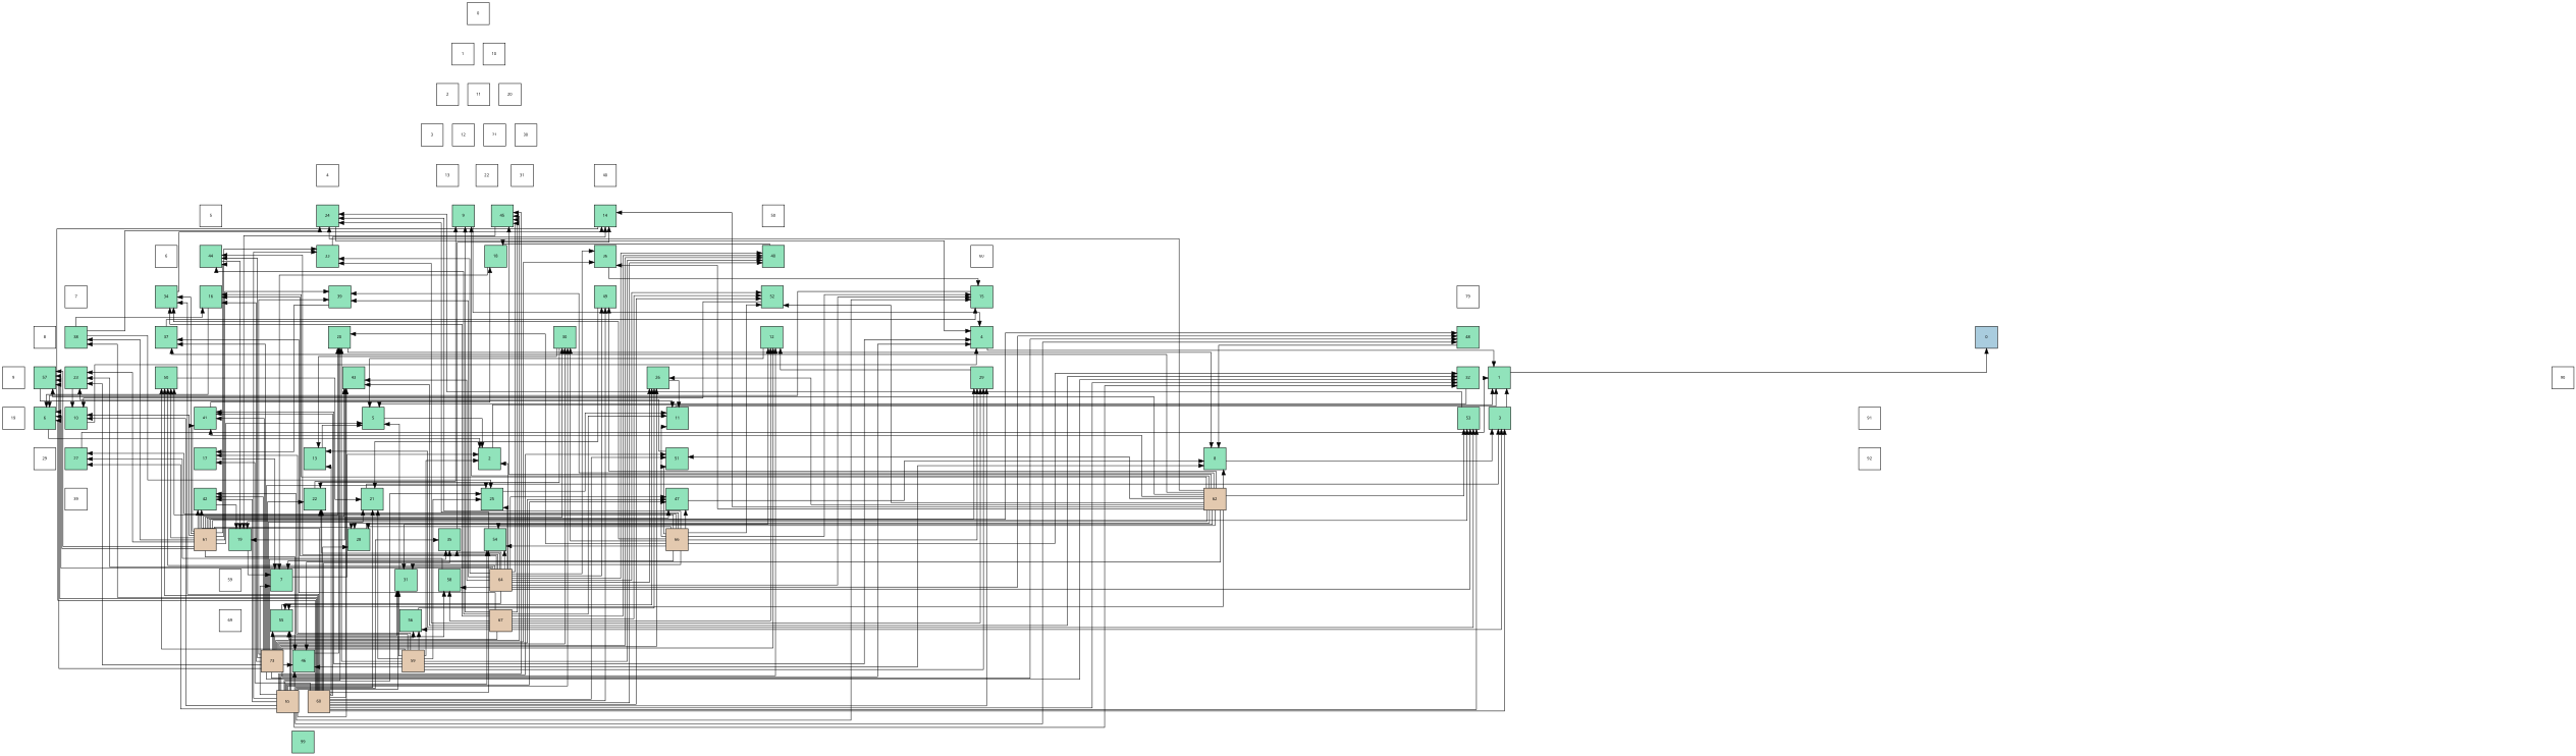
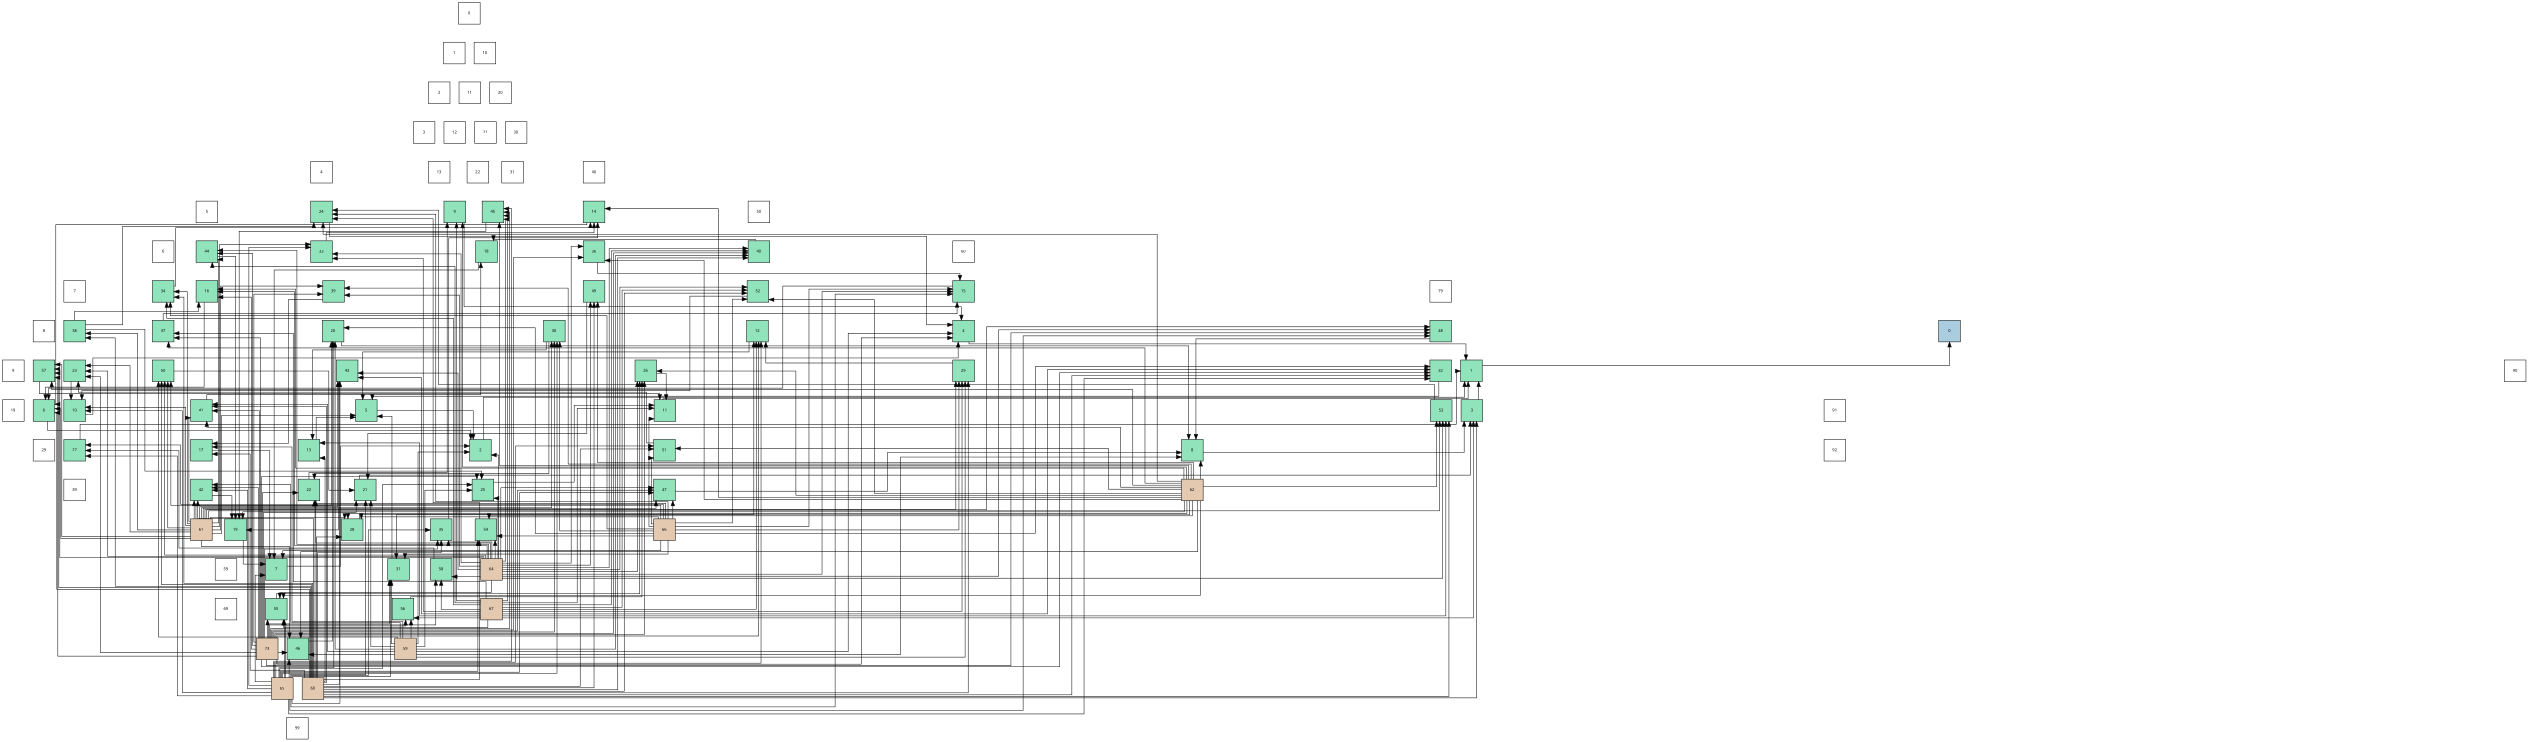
  digraph {
    fontname="Noto Sans"
    rank=same
    rankdir=TB
    splines=ortho
    node [fillcolor="#91e3bb" fixedsize=true fontname="Noto Sans" fontsize=8 shape=square style=filled]
    edge [constraint=false fontname="Noto Sans" style=vis]
    n1 [fillcolor="#ffffff" label=0 width=0.6]
    n2 [fillcolor="#ffffff" label=1 width=0.6]
    n3 [fillcolor="#ffffff" label=10 width=0.6]
    n4 [fillcolor="#ffffff" label=2 width=0.6]
    n5 [fillcolor="#ffffff" label=11 width=0.6]
    n6 [fillcolor="#ffffff" label=20 width=0.6]
    n7 [fillcolor="#ffffff" label=3 width=0.6]
    n8 [fillcolor="#ffffff" label=12 width=0.6]
    n9 [fillcolor="#ffffff" label=21 width=0.6]
    n10 [fillcolor="#ffffff" label=4 width=0.6]
    n11 [fillcolor="#ffffff" label=13 width=0.6]
    n12 [fillcolor="#ffffff" label=22 width=0.6]
    n13 [fillcolor="#ffffff" label=5 width=0.6]
    n14 [label=24 width=0.6]
    n15 [label=9 width=0.6]
    n16 [fillcolor="#ffffff" label=6 width=0.6]
    n17 [label=44 width=0.6]
    n18 [label=33 width=0.6]
    n19 [label=4 width=0.6]
    n20 [fillcolor="#ffffff" label=7 width=0.6]
    n21 [label=34 width=0.6]
    n22 [label=16 width=0.6]
    n23 [label=19 width=0.6]
    n24 [fillcolor="#ffffff" label=8 width=0.6]
    n25 [label=38 width=0.6]
    n26 [label=37 width=0.6]
    n27 [label=14 width=0.6]
    n28 [fillcolor="#ffffff" label=9 width=0.6]
    n29 [label=57 width=0.6]
    n30 [label=23 width=0.6]
    n31 [label=25 width=0.6]
    n32 [fillcolor="#ffffff" label=19 width=0.6]
    n33 [label=6 width=0.6]
    n34 [label=11 width=0.6]
    n35 [fillcolor="#ffffff" label=29 width=0.6]
    n36 [fillcolor="#ffffff" label=30 width=0.6]
    n37 [fillcolor="#ffffff" label=31 width=0.6]
    n38 [label=45 width=0.6]
    n39 [label=18 width=0.6]
    n40 [label=39 width=0.6]
    n41 [label=1 width=0.6]
    n42 [label=29 width=0.6]
    n43 [label=32 width=0.6]
    n44 [label=20 width=0.6]
    n45 [label=7 width=0.6]
    n46 [fillcolor="#ffffff" label=59 width=0.6]
    n47 [label=50 width=0.6]
    n48 [label=15 width=0.6]
    n49 [label=36 width=0.6]
    n50 [label=40 width=0.6]
    n51 [label=10 width=0.6]
    n52 [label=35 width=0.6]
    n53 [label=54 width=0.6]
    n54 [label=27 width=0.6]
    n55 [label=2 width=0.6]
    n56 [label=51 width=0.6]
    n57 [fillcolor="#ffffff" label=39 width=0.6]
    n58 [fillcolor="#ffffff" label=40 width=0.6]
    n59 [label=49 width=0.6]
    n60 [label=30 width=0.6]
    n61 [label=17 width=0.6]
    n62 [label=43 width=0.6]
    n63 [label=8 width=0.6]
    n64 [label=41 width=0.6]
    n65 [label=21 width=0.6]
    n66 [label=48 width=0.6]
    n67 [label=42 width=0.6]
    n68 [fillcolor="#e3c9af" label=61 width=0.6]
    n69 [fillcolor="#ffffff" label=50 width=0.6]
    n70 [label=52 width=0.6]
    n71 [label=12 width=0.6]
    n72 [fillcolor="#ffffff" label=69 width=0.6]
    n73 [label=55 width=0.6]
    n74 [label=26 width=0.6]
    n75 [label=13 width=0.6]
    n76 [label=22 width=0.6]
    n77 [label=5 width=0.6]
    n78 [label=47 width=0.6]
    n79 [label=3 width=0.6]
    n80 [fillcolor="#e3c9af" label=62 width=0.6]
    n81 [label=28 width=0.6]
    n82 [fillcolor="#a9ccde" label=0 width=0.6]
    n83 [fillcolor="#ffffff" label=91 width=0.6]
    n84 [label=53 width=0.6]
    n85 [label=46 width=0.6]
    n86 [fillcolor="#ffffff" label=60 width=0.6]
    n87 [label=31 width=0.6]
    n88 [fillcolor="#e3c9af" label=66 width=0.6]
    n89 [fillcolor="#e3c9af" label=65 width=0.6]
    n90 [fillcolor="#e3c9af" label=60 width=0.6]
    n91 [fillcolor="#ffffff" label=79 width=0.6]
    n92 [fillcolor="#e3c9af" label=73 width=0.6]
    n93 [label=58 width=0.6]
    n94 [fillcolor="#ffffff" label=92 width=0.6]
    n95 [label=56 width=0.6]
    n96 [fillcolor="#ffffff" label=90 width=0.6]
    n97 [fillcolor="#e3c9af" label=64 width=0.6]
    n98 [fillcolor="#e3c9af" label=67 width=0.6]
    n99 [fillcolor="#e3c9af" label=59 width=0.6]
-   n100 [label=99 width=0.6]
+   n100 [fillcolor="#ffffff" label=99 width=0.6]
    n1 -> n2 [constraint=true style=invis]
    n1 -> n3 [constraint=true style=invis]
    n2 -> n4 [constraint=true style=invis]
    n2 -> n5 [constraint=true style=invis]
    n3 -> n5 [constraint=true style=invis]
    n3 -> n6 [constraint=true style=invis]
    n4 -> n7 [constraint=true style=invis]
    n4 -> n8 [constraint=true style=invis]
    n5 -> n8 [constraint=true style=invis]
    n5 -> n9 [constraint=true style=invis]
    n6 -> n9 [constraint=true style=invis]
    n6 -> n36 [constraint=true style=invis]
    n7 -> n10 [constraint=true style=invis]
    n7 -> n11 [constraint=true style=invis]
    n8 -> n11 [constraint=true style=invis]
    n8 -> n12 [constraint=true style=invis]
    n9 -> n12 [constraint=true style=invis]
    n9 -> n37 [constraint=true style=invis]
    n10 -> n13 [constraint=true style=invis]
    n10 -> n14 [constraint=true style=invis]
    n11 -> n14 [constraint=true style=invis]
    n11 -> n15 [constraint=true style=invis]
    n12 -> n15 [constraint=true style=invis]
    n12 -> n38 [constraint=true style=invis]
    n13 -> n16 [constraint=true style=invis]
    n13 -> n17 [constraint=true style=invis]
    n14 -> n17 [constraint=true style=invis]
    n14 -> n18 [constraint=true style=invis]
    n14 -> n19
    n15 -> n18 [constraint=true style=invis]
    n15 -> n19
    n15 -> n39 [constraint=true style=invis]
    n16 -> n20 [constraint=true style=invis]
    n16 -> n21 [constraint=true style=invis]
    n17 -> n21 [constraint=true style=invis]
    n17 -> n22 [constraint=true style=invis]
    n17 -> n23
    n18 -> n22 [constraint=true style=invis]
    n18 -> n27
    n18 -> n40 [constraint=true style=invis]
    n19 -> n41
    n19 -> n42 [constraint=true style=invis]
    n19 -> n43 [constraint=true style=invis]
    n20 -> n24 [constraint=true style=invis]
    n20 -> n25 [constraint=true style=invis]
    n21 -> n25 [constraint=true style=invis]
    n21 -> n26 [constraint=true style=invis]
    n21 -> n27
    n22 -> n26 [constraint=true style=invis]
    n22 -> n33
    n22 -> n44 [constraint=true style=invis]
    n23 -> n45
    n23 -> n45 [constraint=true style=invis]
    n23 -> n46 [constraint=true style=invis]
    n24 -> n28 [constraint=true style=invis]
    n24 -> n29 [constraint=true style=invis]
    n25 -> n14
    n25 -> n22
    n25 -> n29 [constraint=true style=invis]
    n25 -> n30 [constraint=true style=invis]
    n25 -> n31
    n26 -> n30 [constraint=true style=invis]
    n26 -> n47 [constraint=true style=invis]
    n26 -> n48
    n27 -> n33
    n27 -> n49 [constraint=true style=invis]
    n27 -> n50 [constraint=true style=invis]
    n28 -> n32 [constraint=true style=invis]
    n29 -> n32 [constraint=true style=invis]
    n29 -> n33 [constraint=true style=invis]
    n29 -> n34
    n30 -> n33 [constraint=true style=invis]
    n30 -> n51
    n30 -> n51 [constraint=true style=invis]
    n31 -> n34
    n31 -> n52 [constraint=true style=invis]
    n31 -> n53 [constraint=true style=invis]
    n32 -> n35 [constraint=true style=invis]
    n33 -> n35 [constraint=true style=invis]
    n33 -> n54 [constraint=true style=invis]
    n33 -> n55
    n34 -> n41
    n34 -> n55 [constraint=true style=invis]
    n34 -> n56 [constraint=true style=invis]
    n35 -> n57 [constraint=true style=invis]
    n36 -> n37 [constraint=true style=invis]
    n36 -> n58 [constraint=true style=invis]
    n37 -> n27 [constraint=true style=invis]
    n37 -> n38 [constraint=true style=invis]
    n38 -> n23
    n38 -> n39 [constraint=true style=invis]
    n38 -> n49 [constraint=true style=invis]
    n39 -> n40 [constraint=true style=invis]
    n39 -> n45
    n39 -> n59 [constraint=true style=invis]
    n40 -> n44 [constraint=true style=invis]
    n40 -> n60 [constraint=true style=invis]
    n40 -> n61
    n41 -> n79 [constraint=true style=invis]
    n41 -> n82
    n41 -> n83 [constraint=true style=invis]
    n42 -> n34 [constraint=true style=invis]
    n42 -> n71
    n42 -> n84 [constraint=true style=invis]
    n43 -> n77
    n43 -> n79 [constraint=true style=invis]
    n43 -> n84 [constraint=true style=invis]
    n44 -> n47 [constraint=true style=invis]
    n44 -> n62 [constraint=true style=invis]
    n44 -> n63
    n45 -> n55
    n45 -> n72 [constraint=true style=invis]
    n45 -> n73 [constraint=true style=invis]
    n46 -> n72 [constraint=true style=invis]
    n47 -> n51 [constraint=true style=invis]
    n47 -> n64 [constraint=true style=invis]
    n47 -> n65
    n48 -> n19 [constraint=true style=invis]
    n48 -> n33
    n48 -> n66 [constraint=true style=invis]
    n49 -> n48
    n49 -> n59 [constraint=true style=invis]
    n49 -> n70 [constraint=true style=invis]
    n50 -> n39
    n50 -> n48 [constraint=true style=invis]
    n50 -> n70 [constraint=true style=invis]
    n51 -> n19
    n51 -> n54 [constraint=true style=invis]
    n51 -> n61 [constraint=true style=invis]
    n52 -> n27
    n52 -> n87 [constraint=true style=invis]
    n52 -> n93 [constraint=true style=invis]
    n53 -> n14
    n53 -> n93 [constraint=true style=invis]
    n53 -> n97 [constraint=true style=invis]
    n54 -> n41
    n54 -> n57 [constraint=true style=invis]
    n54 -> n67 [constraint=true style=invis]
    n55 -> n31 [constraint=true style=invis]
    n55 -> n41
    n55 -> n65 [constraint=true style=invis]
    n56 -> n30
    n56 -> n31 [constraint=true style=invis]
    n56 -> n78 [constraint=true style=invis]
    n57 -> n68 [constraint=true style=invis]
    n58 -> n27 [constraint=true style=invis]
    n58 -> n69 [constraint=true style=invis]
    n59 -> n60 [constraint=true style=invis]
    n59 -> n65
    n59 -> n71 [constraint=true style=invis]
    n60 -> n62 [constraint=true style=invis]
    n60 -> n74 [constraint=true style=invis]
    n60 -> n75
    n60 -> n76
    n61 -> n45
    n61 -> n67 [constraint=true style=invis]
    n61 -> n76 [constraint=true style=invis]
    n62 -> n23
    n62 -> n64 [constraint=true style=invis]
    n62 -> n77 [constraint=true style=invis]
    n63 -> n78 [constraint=true style=invis]
    n63 -> n79
    n63 -> n80 [constraint=true style=invis]
    n64 -> n39
    n64 -> n61 [constraint=true style=invis]
    n64 -> n75 [constraint=true style=invis]
    n65 -> n52 [constraint=true style=invis]
    n65 -> n79
    n65 -> n81 [constraint=true style=invis]
    n66 -> n41 [constraint=true style=invis]
    n66 -> n43 [constraint=true style=invis]
    n66 -> n63
    n67 -> n23
    n67 -> n23 [constraint=true style=invis]
    n67 -> n68 [constraint=true style=invis]
    n68 -> n17
    n68 -> n18
    n68 -> n21
    n68 -> n25
    n68 -> n29
    n68 -> n30
    n68 -> n33
    n68 -> n40
    n68 -> n42
    n68 -> n44
    n68 -> n46 [constraint=true style=invis]
    n68 -> n47
    n68 -> n51
    n68 -> n60
    n68 -> n62
    n68 -> n64
    n68 -> n66
    n68 -> n67
    n68 -> n77
    n68 -> n78
    n68 -> n81
    n68 -> n84
    n68 -> n85
    n69 -> n50 [constraint=true style=invis]
    n69 -> n86 [constraint=true style=invis]
    n70 -> n19 [constraint=true style=invis]
    n70 -> n51
    n70 -> n71 [constraint=true style=invis]
    n71 -> n42 [constraint=true style=invis]
    n71 -> n74 [constraint=true style=invis]
    n71 -> n77
    n72 -> n92 [constraint=true style=invis]
    n73 -> n74
    n73 -> n85 [constraint=true style=invis]
    n73 -> n92 [constraint=true style=invis]
    n74 -> n34
    n74 -> n34 [constraint=true style=invis]
    n74 -> n77 [constraint=true style=invis]
    n75 -> n65 [constraint=true style=invis]
    n75 -> n76 [constraint=true style=invis]
    n75 -> n77
    n76 -> n15
    n76 -> n23 [constraint=true style=invis]
    n76 -> n81 [constraint=true style=invis]
    n77 -> n55
    n77 -> n55 [constraint=true style=invis]
    n77 -> n75 [constraint=true style=invis]
    n78 -> n53 [constraint=true style=invis]
    n78 -> n63
    n78 -> n88 [constraint=true style=invis]
    n79 -> n41
    n79 -> n63 [constraint=true style=invis]
    n79 -> n94 [constraint=true style=invis]
    n80 -> n14
    n80 -> n15
    n80 -> n22
    n80 -> n23
    n80 -> n26
    n80 -> n27
    n80 -> n29
    n80 -> n38
    n80 -> n40
    n80 -> n49
    n80 -> n53
    n80 -> n56
    n80 -> n59
    n80 -> n63
    n80 -> n64
    n80 -> n70
    n80 -> n73
    n80 -> n74
    n80 -> n81
    n80 -> n84
    n80 -> n85
    n80 -> n87
    n80 -> n88 [constraint=true style=invis]
    n81 -> n45 [constraint=true style=invis]
    n81 -> n71
    n81 -> n87 [constraint=true style=invis]
    n82 -> n41 [constraint=true style=invis]
    n82 -> n96 [constraint=true style=invis]
    n83 -> n94 [constraint=true style=invis]
    n84 -> n14
    n84 -> n56 [constraint=true style=invis]
    n84 -> n63 [constraint=true style=invis]
    n85 -> n44
    n85 -> n89 [constraint=true style=invis]
    n85 -> n90 [constraint=true style=invis]
    n86 -> n48 [constraint=true style=invis]
    n86 -> n91 [constraint=true style=invis]
    n87 -> n73 [constraint=true style=invis]
    n87 -> n77
    n87 -> n95 [constraint=true style=invis]
    n88 -> n14
    n88 -> n21
    n88 -> n34
    n88 -> n42
    n88 -> n43
    n88 -> n44
    n88 -> n45
    n88 -> n47
    n88 -> n48
    n88 -> n53
    n88 -> n54
    n88 -> n56
    n88 -> n60
    n88 -> n70
    n88 -> n76
    n88 -> n78
    n88 -> n81
    n88 -> n87
    n88 -> n97 [constraint=true style=invis]
    n89 -> n18
    n89 -> n31
    n89 -> n38
    n89 -> n43
    n89 -> n44
    n89 -> n45
    n89 -> n48
    n89 -> n51
    n89 -> n52
    n89 -> n53
    n89 -> n54
    n89 -> n56
    n89 -> n60
    n89 -> n62
    n89 -> n65
    n89 -> n66
    n89 -> n67
    n89 -> n71
    n89 -> n73
    n89 -> n78
    n89 -> n85
    n89 -> n87
    n89 -> n95
    n89 -> n100 [constraint=true style=invis]
    n90 -> n21
    n90 -> n25
    n90 -> n29
    n90 -> n33
    n90 -> n42
    n90 -> n43
    n90 -> n47
    n90 -> n50
    n90 -> n52
    n90 -> n53
    n90 -> n56
    n90 -> n59
    n90 -> n61
    n90 -> n62
    n90 -> n64
    n90 -> n67
    n90 -> n70
    n90 -> n75
    n90 -> n76
    n90 -> n79
    n90 -> n81
    n90 -> n84
    n90 -> n100 [constraint=true style=invis]
    n91 -> n66 [constraint=true style=invis]
    n91 -> n82 [constraint=true style=invis]
    n92 -> n17
    n92 -> n19
    n92 -> n22
    n92 -> n26
    n92 -> n29
    n92 -> n30
    n92 -> n31
    n92 -> n38
    n92 -> n40
    n92 -> n43
    n92 -> n49
    n92 -> n50
    n92 -> n52
    n92 -> n60
    n92 -> n64
    n92 -> n65
    n92 -> n66
    n92 -> n67
    n92 -> n71
    n92 -> n73
    n92 -> n74
    n92 -> n76
    n92 -> n78
    n92 -> n85
    n92 -> n87
    n92 -> n89 [constraint=true style=invis]
    n92 -> n93
    n93 -> n54
    n93 -> n95 [constraint=true style=invis]
    n93 -> n98 [constraint=true style=invis]
    n94 -> n80 [constraint=true style=invis]
    n95 -> n74
    n95 -> n85 [constraint=true style=invis]
    n95 -> n99 [constraint=true style=invis]
    n96 -> n83 [constraint=true style=invis]
    n97 -> n17
    n97 -> n18
    n97 -> n22
    n97 -> n29
    n97 -> n30
    n97 -> n31
    n97 -> n38
    n97 -> n40
    n97 -> n47
    n97 -> n48
    n97 -> n49
    n97 -> n50
    n97 -> n52
    n97 -> n53
    n97 -> n55
    n97 -> n59
    n97 -> n62
    n97 -> n66
    n97 -> n70
    n97 -> n73
    n97 -> n74
    n97 -> n76
    n97 -> n78
    n97 -> n84
    n97 -> n93
    n97 -> n98 [constraint=true style=invis]
    n98 -> n15
    n98 -> n17
    n98 -> n18
    n98 -> n21
    n98 -> n26
    n98 -> n34
    n98 -> n38
    n98 -> n42
    n98 -> n43
    n98 -> n50
    n98 -> n62
    n98 -> n70
    n98 -> n71
    n98 -> n73
    n98 -> n75
    n98 -> n79
    n98 -> n84
    n98 -> n93
    n98 -> n95
    n98 -> n99 [constraint=true style=invis]
    n99 -> n19
    n99 -> n31
    n99 -> n42
    n99 -> n44
    n99 -> n47
    n99 -> n50
    n99 -> n55
    n99 -> n61
    n99 -> n63
    n99 -> n64
    n99 -> n65
    n99 -> n67
    n99 -> n85
    n99 -> n87
    n99 -> n90 [constraint=true style=invis]
    n99 -> n95
  }
